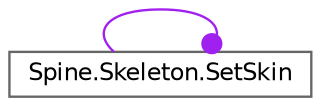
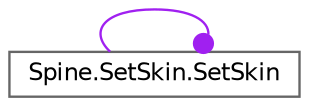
  digraph {
    rankdir=LR
-   n1 [color=gray40 fillcolor=white fontcolor=black fontname=Helvetica fontsize=10 height=0.2 label="Spine.Skeleton.SetSkin" shape=box style=filled width=0.4]
+   n1 [color=gray40 fillcolor=white fontcolor=black fontname=Helvetica fontsize=10 height=0.2 label="Spine.SetSkin.SetSkin" shape=box style=filled width=0.4]
    n1 -> n1 [color=purple fontname=Helvetica fontsize=10 labelfontname=Helvetica labelfontsize=10 style=solid arrowhead=dot]
  }
